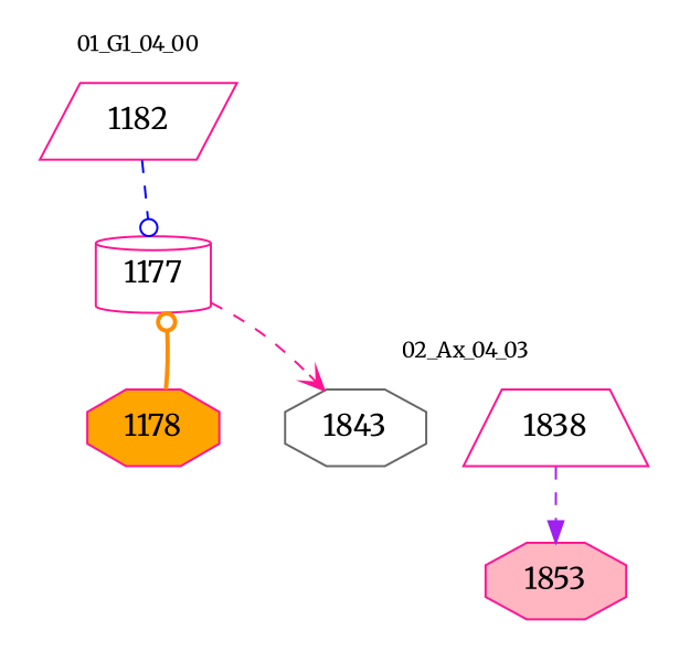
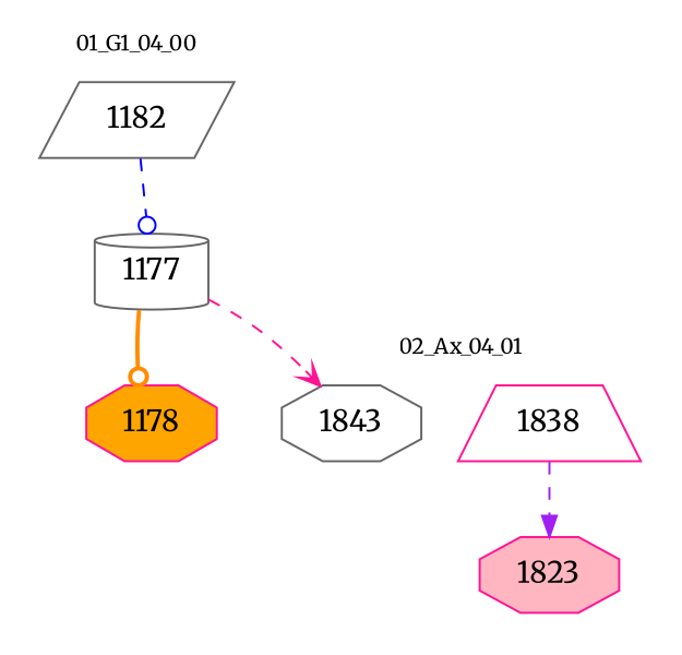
  digraph {
    fontname=Merriweather
    node [color=deeppink fillcolor=white fontname=Merriweather shape=octagon style=filled]
    edge [arrowhead=odot fontname=Merriweather style=dashed]
    n1 [label=1838 shape=trapezium]
-   n2 [fillcolor=lightpink label=1853]
+   n2 [fillcolor=lightpink label=1823]
    n3 [color=gray40 label=1843]
-   n4 [label=1182 shape=parallelogram]
-   n5 [label=1177 shape=cylinder]
+   n4 [color=gray40 label=1182 shape=parallelogram]
+   n5 [color=gray40 label=1177 shape=cylinder]
    n6 [fillcolor=orange label=1178]
    subgraph cluster_1 {
      color=white
      fontsize=10
-     label="02_Ax_04_03"
+     label="02_Ax_04_01"
      n1
      n2
      n3
    }
    subgraph cluster_2 {
      color=white
      fontsize=10
      label="01_G1_04_00"
      n4
      n5
      n6
    }
    n1 -> n2 [arrowhead=normal color=purple]
    n4 -> n5 [color=blue]
    n5 -> n3 [arrowhead=vee color=deeppink]
-   n6 -> n5 [color=darkorange style=bold]
+   n5 -> n6 [color=darkorange style=bold]
  }
